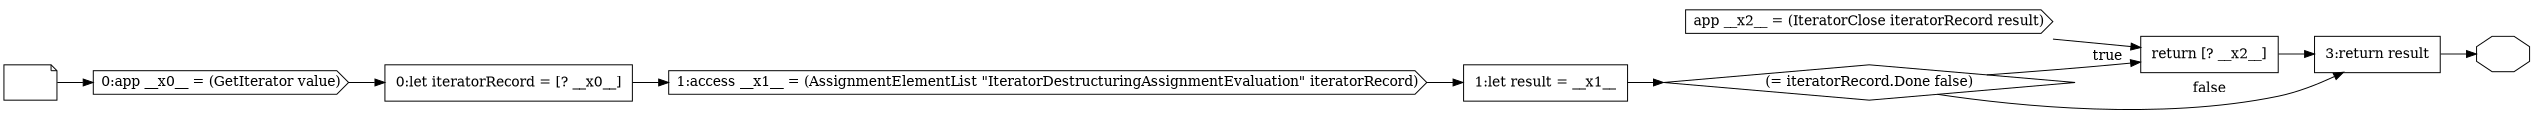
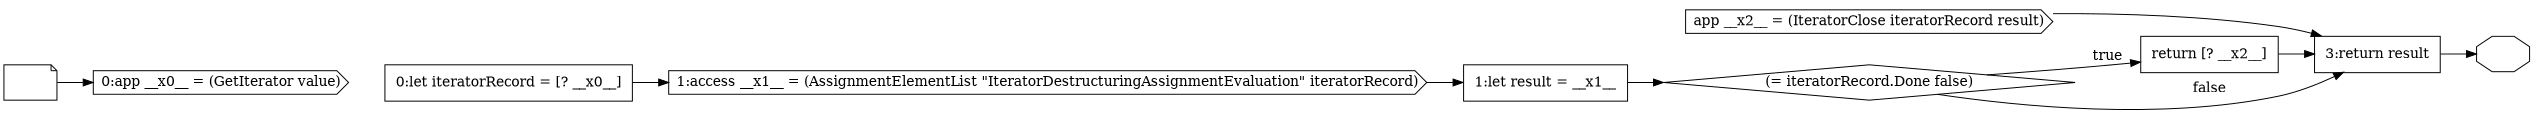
  digraph {
    rankdir=LR
    node [color=black fillcolor=white shape=none style=filled]
    edge [color=black]
    n1 [label=<<font color="black">0:app __x0__ = (GetIterator value)</font>> shape=cds]
    n2 [label=<<font color="black">     <table border="0" cellborder="1" cellspacing="0" cellpadding="10">       <tr><td align="left">0:let iteratorRecord = [? __x0__]</td></tr>     </table>   </font>> margin=0]
    n3 [label=<<font color="black">1:access __x1__ = (AssignmentElementList &quot;IteratorDestructuringAssignmentEvaluation&quot; iteratorRecord)</font>> shape=cds]
    n4 [label=<<font color="black">app __x2__ = (IteratorClose iteratorRecord result)</font>> shape=cds]
    n5 [label=<<font color="black">     <table border="0" cellborder="1" cellspacing="0" cellpadding="10">       <tr><td align="left">return [? __x2__]</td></tr>     </table>   </font>> margin=0]
    n6 [label=<<font color="black">     <table border="0" cellborder="1" cellspacing="0" cellpadding="10">       <tr><td align="left">3:return result</td></tr>     </table>   </font>> margin=0]
    n7 [label=<<font color="black">     <table border="0" cellborder="1" cellspacing="0" cellpadding="10">       <tr><td align="left">1:let result = __x1__</td></tr>     </table>   </font>> margin=0]
    n8 [label=<<font color="black">(= iteratorRecord.Done false)</font>> shape=diamond]
    n9 [label=" " shape=octagon]
    n10 [label=" " shape=note]
-   n1 -> n2
    n2 -> n3
    n3 -> n7
-   n4 -> n5
+   n4 -> n6
    n5 -> n6
    n6 -> n9
    n7 -> n8
    n8 -> n5 [label=<<font color="black">true</font>>]
    n8 -> n6 [label=<<font color="black">false</font>>]
    n10 -> n1
  }
